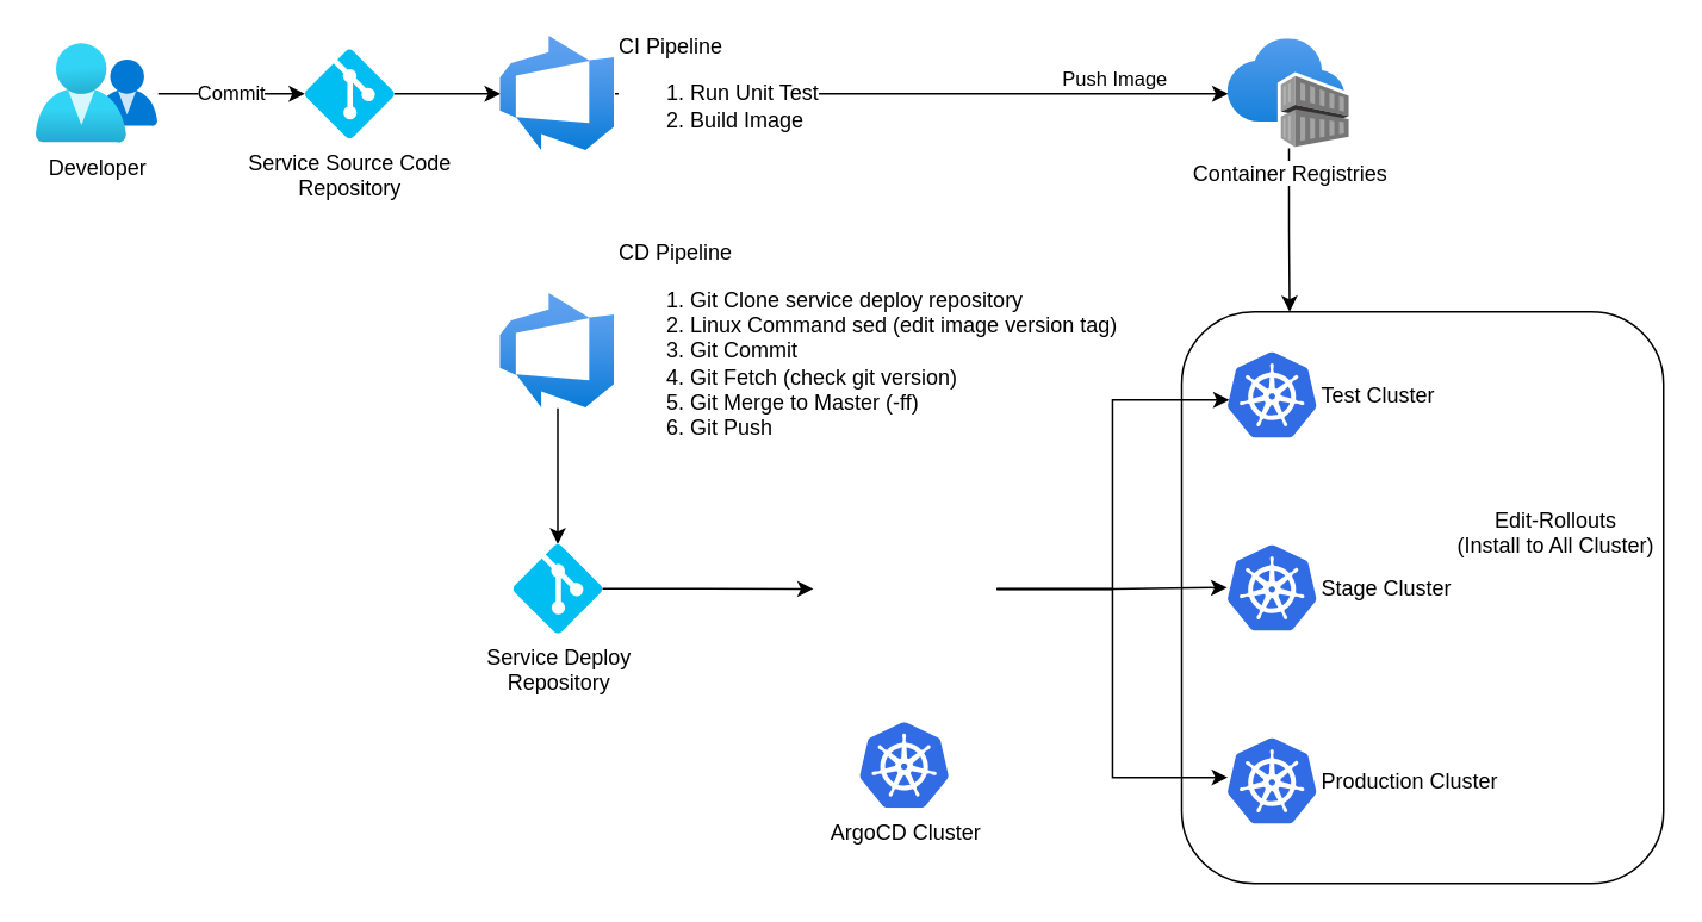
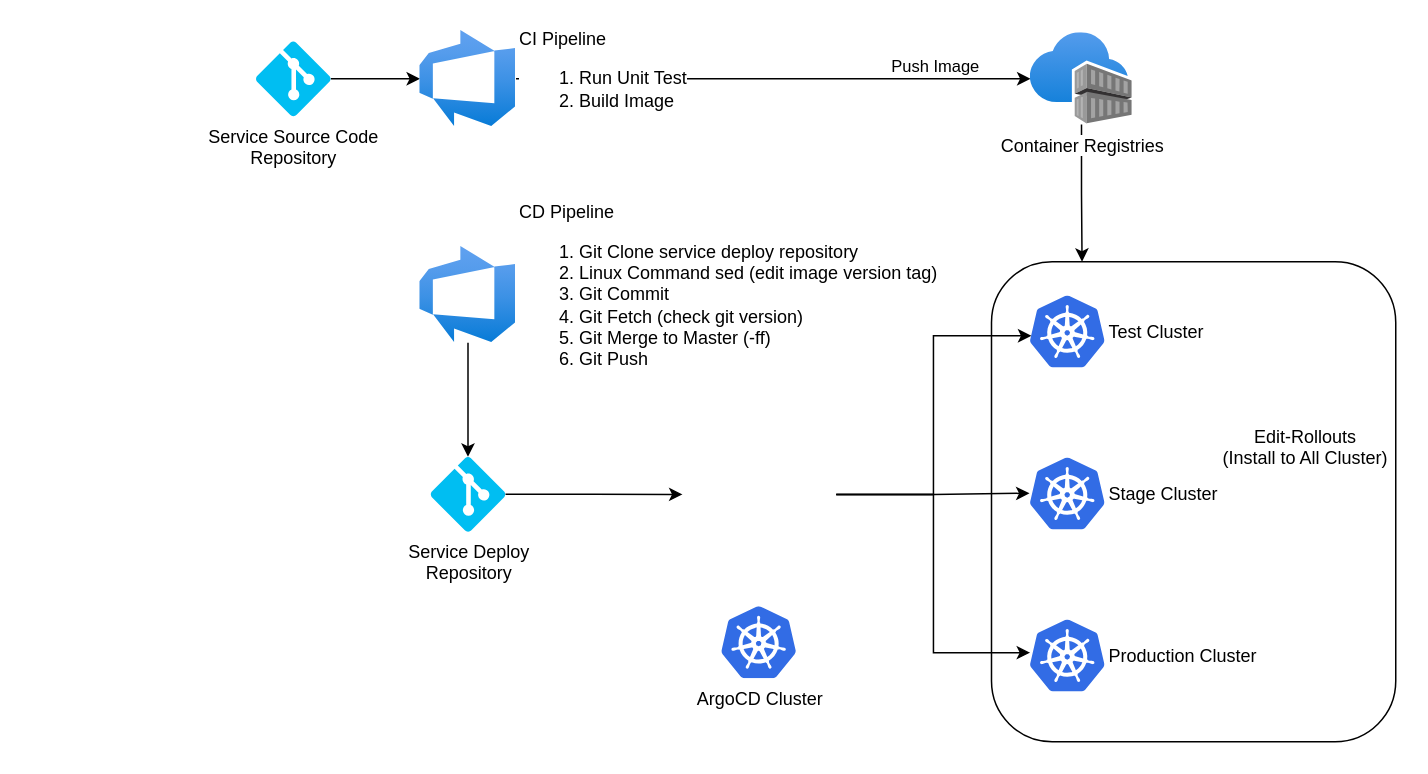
  <mxCell id="0" />
  <mxCell id="1" parent="0" />
  <mxCell id="2" value="" style="rounded=1;whiteSpace=wrap;html=1;" vertex="1" parent="1"><mxGeometry x="660.5" y="174" width="269.5" height="320" as="geometry" /></mxCell>
  <mxCell id="3" value="" style="edgeStyle=orthogonalEdgeStyle;rounded=0;orthogonalLoop=1;jettySize=auto;html=1;" edge="1" parent="1" source="4" target="8"><mxGeometry relative="1" as="geometry" /></mxCell>
  <mxCell id="4" value="Service Source Code&lt;br&gt;Repository" style="verticalLabelPosition=bottom;html=1;verticalAlign=top;align=center;strokeColor=none;fillColor=#00BEF2;shape=mxgraph.azure.git_repository;" vertex="1" parent="1"><mxGeometry x="170" y="27" width="50" height="50" as="geometry" /></mxCell>
  <mxCell id="5" value="" style="edgeStyle=orthogonalEdgeStyle;rounded=0;orthogonalLoop=1;jettySize=auto;html=1;" edge="1" parent="1" source="6" target="21"><mxGeometry relative="1" as="geometry" /></mxCell>
  <mxCell id="6" value="Service Deploy&lt;br&gt;Repository" style="verticalLabelPosition=bottom;html=1;verticalAlign=top;align=center;strokeColor=none;fillColor=#00BEF2;shape=mxgraph.azure.git_repository;" vertex="1" parent="1"><mxGeometry x="286.5" y="304" width="50" height="50" as="geometry" /></mxCell>
  <mxCell id="7" value="Push Image" style="edgeStyle=orthogonalEdgeStyle;rounded=0;orthogonalLoop=1;jettySize=auto;html=1;align=center;" edge="1" parent="1" source="8" target="12"><mxGeometry x="0.625" y="8" relative="1" as="geometry"><mxPoint as="offset" /></mxGeometry></mxCell>
  <mxCell id="8" value="&lt;div&gt;CI Pipeline&lt;/div&gt;&lt;ol&gt;&lt;li&gt;Run Unit Test&lt;br&gt;&lt;/li&gt;&lt;li&gt;Build Image&lt;/li&gt;&lt;/ol&gt;" style="aspect=fixed;html=1;points=[];align=left;image;fontSize=12;image=img/lib/azure2/devops/Azure_DevOps.svg;labelPosition=right;verticalLabelPosition=middle;verticalAlign=middle;" vertex="1" parent="1"><mxGeometry x="279.5" y="20" width="64" height="64" as="geometry" /></mxCell>
- <mxCell id="9" value="Commit" style="edgeStyle=orthogonalEdgeStyle;rounded=0;orthogonalLoop=1;jettySize=auto;html=1;entryX=0;entryY=0.5;entryDx=0;entryDy=0;entryPerimeter=0;" edge="1" parent="1" source="10" target="4"><mxGeometry relative="1" as="geometry"><mxPoint x="130" y="52" as="targetPoint" /></mxGeometry></mxCell>
- <mxCell id="10" value="Developer" style="aspect=fixed;html=1;points=[];align=center;image;fontSize=12;image=img/lib/azure2/identity/Groups.svg;" vertex="1" parent="1"><mxGeometry x="20" y="24" width="68" height="56.0" as="geometry" /></mxCell>
  <mxCell id="11" style="edgeStyle=orthogonalEdgeStyle;rounded=0;orthogonalLoop=1;jettySize=auto;html=1;entryX=0.224;entryY=0;entryDx=0;entryDy=0;entryPerimeter=0;" edge="1" parent="1" source="12" target="2"><mxGeometry relative="1" as="geometry" /></mxCell>
  <mxCell id="12" value="Container Registries" style="aspect=fixed;html=1;points=[];align=center;image;fontSize=12;image=img/lib/azure2/containers/Container_Registries.svg;" vertex="1" parent="1"><mxGeometry x="686.5" y="21.5" width="68" height="61" as="geometry" /></mxCell>
  <mxCell id="13" style="edgeStyle=orthogonalEdgeStyle;rounded=0;orthogonalLoop=1;jettySize=auto;html=1;entryX=0.5;entryY=0;entryDx=0;entryDy=0;entryPerimeter=0;" edge="1" parent="1" source="14" target="6"><mxGeometry relative="1" as="geometry" /></mxCell>
  <mxCell id="14" value="&lt;div&gt;CD Pipeline&lt;/div&gt;&lt;ol&gt;&lt;li&gt;Git Clone service deploy repository&lt;/li&gt;&lt;li&gt;Linux Command sed (edit image version tag)&lt;/li&gt;&lt;li&gt;Git Commit&lt;/li&gt;&lt;li&gt;Git&amp;nbsp;Fetch (check git version)&lt;/li&gt;&lt;li&gt;Git Merge to Master (-ff)&lt;/li&gt;&lt;li&gt;Git Push&lt;/li&gt;&lt;/ol&gt;" style="aspect=fixed;html=1;points=[];align=left;image;fontSize=12;image=img/lib/azure2/devops/Azure_DevOps.svg;labelPosition=right;verticalLabelPosition=middle;verticalAlign=middle;" vertex="1" parent="1"><mxGeometry x="279.5" y="164" width="64" height="64" as="geometry" /></mxCell>
  <mxCell id="15" value="Test Cluster" style="sketch=0;aspect=fixed;html=1;points=[];align=left;image;fontSize=12;image=img/lib/mscae/Kubernetes.svg;labelPosition=right;verticalLabelPosition=middle;verticalAlign=middle;" vertex="1" parent="1"><mxGeometry x="686.5" y="197" width="50" height="48" as="geometry" /></mxCell>
  <mxCell id="16" value="Stage Cluster" style="sketch=0;aspect=fixed;html=1;points=[];align=left;image;fontSize=12;image=img/lib/mscae/Kubernetes.svg;labelPosition=right;verticalLabelPosition=middle;verticalAlign=middle;" vertex="1" parent="1"><mxGeometry x="686.5" y="305" width="50" height="48" as="geometry" /></mxCell>
  <mxCell id="17" value="Production Cluster" style="sketch=0;aspect=fixed;html=1;points=[];align=left;image;fontSize=12;image=img/lib/mscae/Kubernetes.svg;labelPosition=right;verticalLabelPosition=middle;verticalAlign=middle;" vertex="1" parent="1"><mxGeometry x="686.5" y="413" width="50" height="48" as="geometry" /></mxCell>
  <mxCell id="18" value="Edit-Rollouts&#10;(Install to All Cluster)" style="shape=image;verticalLabelPosition=bottom;labelBackgroundColor=default;verticalAlign=top;aspect=fixed;imageAspect=0;image=https://argoproj.github.io/static/3748e3a7881fe3b037f2401b65943dc0/93d75/rollouts.png;" vertex="1" parent="1"><mxGeometry x="830" y="197" width="80" height="80" as="geometry" /></mxCell>
  <mxCell id="19" value="" style="group" vertex="1" connectable="0" parent="1"><mxGeometry x="454.5" y="254" width="102.5" height="198.14" as="geometry" /></mxCell>
  <mxCell id="20" value="ArgoCD Cluster&lt;br&gt;" style="sketch=0;aspect=fixed;html=1;points=[];align=center;image;fontSize=12;image=img/lib/mscae/Kubernetes.svg;labelPosition=center;verticalLabelPosition=bottom;verticalAlign=top;" vertex="1" parent="19"><mxGeometry x="26.25" y="150.14" width="50" height="48" as="geometry" /></mxCell>
  <mxCell id="21" value="" style="shape=image;verticalLabelPosition=bottom;labelBackgroundColor=default;verticalAlign=top;aspect=fixed;imageAspect=0;image=https://cncf-branding.netlify.app/img/projects/argo/stacked/color/argo-stacked-color.png;" vertex="1" parent="19"><mxGeometry width="102.5" height="150.14" as="geometry" /></mxCell>
  <mxCell id="22" style="edgeStyle=orthogonalEdgeStyle;rounded=0;orthogonalLoop=1;jettySize=auto;html=1;entryX=-0.013;entryY=0.486;entryDx=0;entryDy=0;entryPerimeter=0;" edge="1" parent="1" source="21" target="16"><mxGeometry relative="1" as="geometry" /></mxCell>
  <mxCell id="23" style="edgeStyle=orthogonalEdgeStyle;rounded=0;orthogonalLoop=1;jettySize=auto;html=1;entryX=-0.005;entryY=0.45;entryDx=0;entryDy=0;entryPerimeter=0;" edge="1" parent="1" source="21" target="17"><mxGeometry relative="1" as="geometry" /></mxCell>
  <mxCell id="24" style="edgeStyle=orthogonalEdgeStyle;rounded=0;orthogonalLoop=1;jettySize=auto;html=1;entryX=0.012;entryY=0.549;entryDx=0;entryDy=0;entryPerimeter=0;" edge="1" parent="1" source="21" target="15"><mxGeometry relative="1" as="geometry" /></mxCell>
